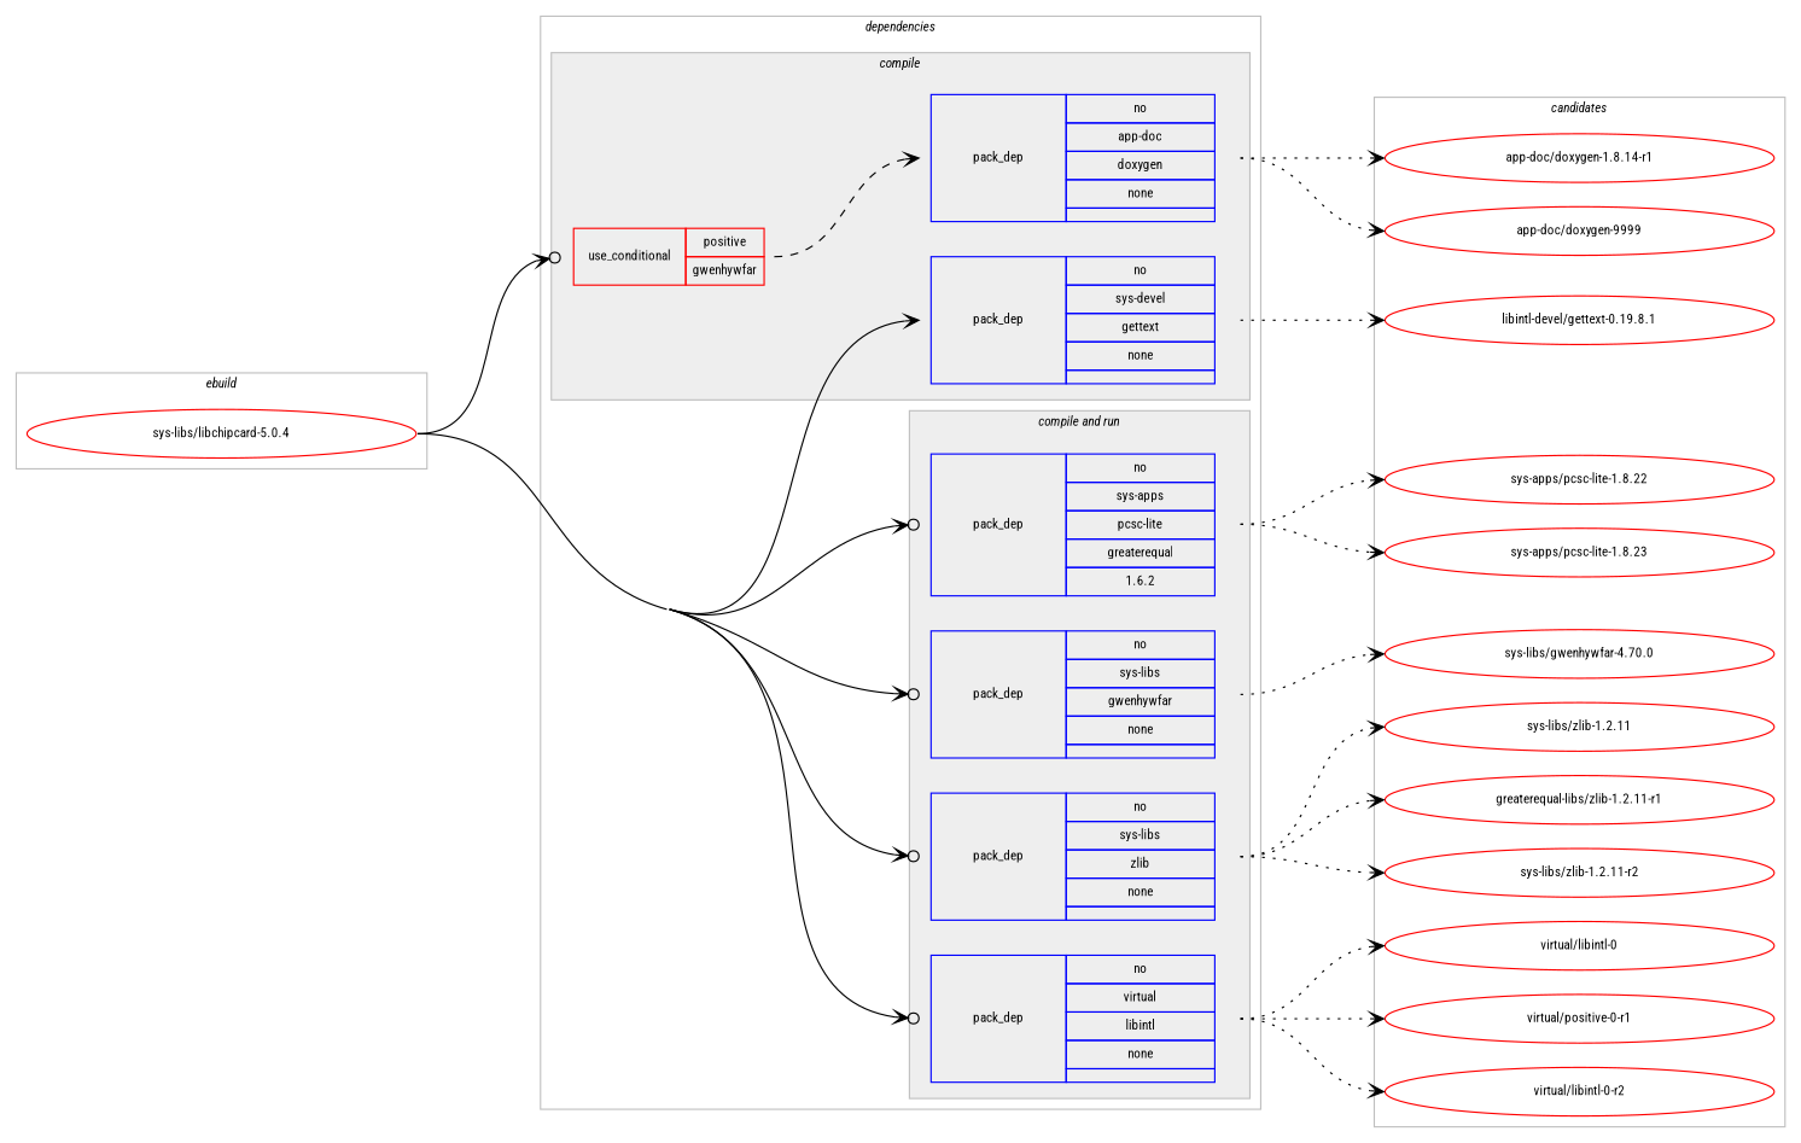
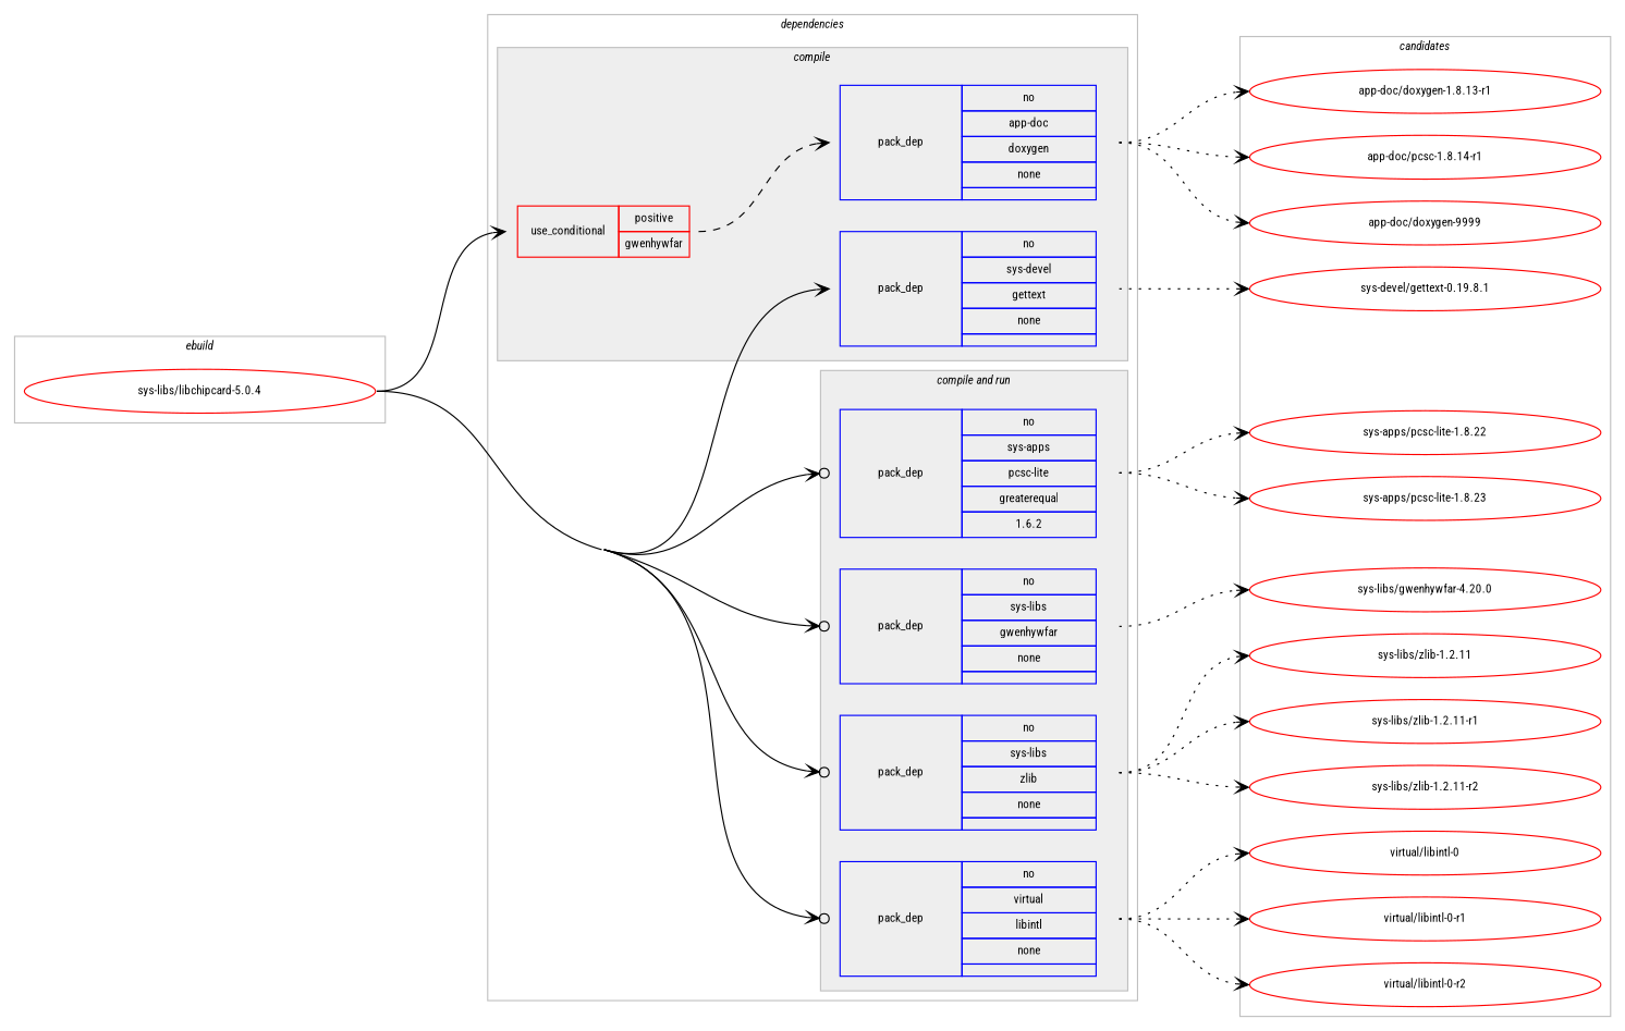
  digraph {
    compound=true
    concentrate=true
    fontname="Roboto Condensed"
    fontsize=10
    newrank=true
    rankdir=LR
    ranksep=1.5
    node [color=red fontname="Roboto Condensed" fontsize=10]
    edge [arrowhead=vee fontname="Roboto Condensed" headport=w style=dotted tailport=e weight=100]
    n1 [label="sys-libs/libchipcard-5.0.4" width=4]
    n2 [color=blue label=<<TABLE BORDER="0" CELLBORDER="1" CELLSPACING="0" CELLPADDING="4" WIDTH="220"><TR><TD ROWSPAN="6" CELLPADDING="30">pack_dep</TD></TR><TR><TD WIDTH="110">no</TD></TR><TR><TD>app-doc</TD></TR><TR><TD>doxygen</TD></TR><TR><TD>none</TD></TR><TR><TD></TD></TR></TABLE>> shape=none]
    n3 [label=<<TABLE BORDER="0" CELLBORDER="1" CELLSPACING="0" CELLPADDING="4"><TR><TD ROWSPAN="3" CELLPADDING="10">use_conditional</TD></TR><TR><TD>positive</TD></TR><TR><TD>gwenhywfar</TD></TR></TABLE>> shape=none]
    n4 [color=blue label=<<TABLE BORDER="0" CELLBORDER="1" CELLSPACING="0" CELLPADDING="4" WIDTH="220"><TR><TD ROWSPAN="6" CELLPADDING="30">pack_dep</TD></TR><TR><TD WIDTH="110">no</TD></TR><TR><TD>sys-devel</TD></TR><TR><TD>gettext</TD></TR><TR><TD>none</TD></TR><TR><TD></TD></TR></TABLE>> shape=none]
    n5 [color=blue label=<<TABLE BORDER="0" CELLBORDER="1" CELLSPACING="0" CELLPADDING="4" WIDTH="220"><TR><TD ROWSPAN="6" CELLPADDING="30">pack_dep</TD></TR><TR><TD WIDTH="110">no</TD></TR><TR><TD>sys-apps</TD></TR><TR><TD>pcsc-lite</TD></TR><TR><TD>greaterequal</TD></TR><TR><TD>1.6.2</TD></TR></TABLE>> shape=none]
    n6 [color=blue label=<<TABLE BORDER="0" CELLBORDER="1" CELLSPACING="0" CELLPADDING="4" WIDTH="220"><TR><TD ROWSPAN="6" CELLPADDING="30">pack_dep</TD></TR><TR><TD WIDTH="110">no</TD></TR><TR><TD>sys-libs</TD></TR><TR><TD>gwenhywfar</TD></TR><TR><TD>none</TD></TR><TR><TD></TD></TR></TABLE>> shape=none]
    n7 [color=blue label=<<TABLE BORDER="0" CELLBORDER="1" CELLSPACING="0" CELLPADDING="4" WIDTH="220"><TR><TD ROWSPAN="6" CELLPADDING="30">pack_dep</TD></TR><TR><TD WIDTH="110">no</TD></TR><TR><TD>sys-libs</TD></TR><TR><TD>zlib</TD></TR><TR><TD>none</TD></TR><TR><TD></TD></TR></TABLE>> shape=none]
    n8 [color=blue label=<<TABLE BORDER="0" CELLBORDER="1" CELLSPACING="0" CELLPADDING="4" WIDTH="220"><TR><TD ROWSPAN="6" CELLPADDING="30">pack_dep</TD></TR><TR><TD WIDTH="110">no</TD></TR><TR><TD>virtual</TD></TR><TR><TD>libintl</TD></TR><TR><TD>none</TD></TR><TR><TD></TD></TR></TABLE>> shape=none]
-   n10 [label="app-doc/doxygen-1.8.14-r1" width=4]
+   n9 [label="app-doc/doxygen-1.8.13-r1" width=4]
+   n10 [label="app-doc/pcsc-1.8.14-r1" width=4]
    n11 [label="app-doc/doxygen-9999" width=4]
-   n12 [label="libintl-devel/gettext-0.19.8.1" width=4]
+   n12 [label="sys-devel/gettext-0.19.8.1" width=4]
    n13 [label="sys-apps/pcsc-lite-1.8.22" width=4]
    n14 [label="sys-apps/pcsc-lite-1.8.23" width=4]
-   n15 [label="sys-libs/gwenhywfar-4.70.0" width=4]
+   n15 [label="sys-libs/gwenhywfar-4.20.0" width=4]
    n16 [label="sys-libs/zlib-1.2.11" width=4]
-   n17 [label="greaterequal-libs/zlib-1.2.11-r1" width=4]
+   n17 [label="sys-libs/zlib-1.2.11-r1" width=4]
    n18 [label="sys-libs/zlib-1.2.11-r2" width=4]
    n19 [label="virtual/libintl-0" width=4]
-   n20 [label="virtual/positive-0-r1" width=4]
+   n20 [label="virtual/libintl-0-r1" width=4]
    n21 [label="virtual/libintl-0-r2" width=4]
    subgraph cluster_1 {
      color=gray
      label=<<i>ebuild</i>>
      rank=same
      n1
    }
    subgraph cluster_2 {
      color=gray
      label=<<i>dependencies</i>>
      subgraph cluster_3 {
        color=gray
        fillcolor="#eeeeee"
        label=<<i>compile</i>>
        style=filled
        subgraph sub_4 {
          color=gray
          fillcolor="#eeeeee"
          label=<<i>compile</i>>
          style=filled
          n3
          subgraph sub_5 {
            color=gray
            fillcolor="#eeeeee"
            label=<<i>compile</i>>
            style=filled
            n2
          }
        }
        subgraph sub_6 {
          color=gray
          fillcolor="#eeeeee"
          label=<<i>compile</i>>
          style=filled
          n4
        }
      }
      subgraph cluster_7 {
        color=gray
        fillcolor="#eeeeee"
        label=<<i>compile and run</i>>
        style=filled
        subgraph sub_8 {
          color=gray
          fillcolor="#eeeeee"
          label=<<i>compile and run</i>>
          style=filled
          n5
        }
        subgraph sub_9 {
          color=gray
          fillcolor="#eeeeee"
          label=<<i>compile and run</i>>
          style=filled
          n6
        }
        subgraph sub_10 {
          color=gray
          fillcolor="#eeeeee"
          label=<<i>compile and run</i>>
          style=filled
          n7
        }
        subgraph sub_11 {
          color=gray
          fillcolor="#eeeeee"
          label=<<i>compile and run</i>>
          style=filled
          n8
        }
      }
      subgraph cluster_12 {
        color=gray
        fillcolor="#eeeeee"
        label=<<i>run</i>>
        style=filled
      }
    }
    subgraph cluster_13 {
      color=gray
      label=<<i>candidates</i>>
      rank=same
      subgraph sub_14 {
        color=black
        label=<<i>candidates</i>>
        nodesep=1
        rank=same
+       n9
        n10
        n11
      }
      subgraph sub_15 {
        color=black
        label=<<i>candidates</i>>
        nodesep=1
        rank=same
        n12
      }
      subgraph sub_16 {
        color=black
        label=<<i>candidates</i>>
        nodesep=1
        rank=same
        n13
        n14
      }
      subgraph sub_17 {
        color=black
        label=<<i>candidates</i>>
        nodesep=1
        rank=same
        n15
      }
      subgraph sub_18 {
        color=black
        label=<<i>candidates</i>>
        nodesep=1
        rank=same
        n16
        n17
        n18
      }
      subgraph sub_19 {
        color=black
        label=<<i>candidates</i>>
        nodesep=1
        rank=same
        n19
        n20
        n21
      }
    }
-   n1 -> n3 [arrowhead=odotvee style=solid weight=20]
+   n1 -> n3 [style=solid weight=20]
    n1 -> n4 [style=solid weight=20]
    n1 -> n5 [arrowhead=odotvee style=solid weight=20]
    n1 -> n6 [arrowhead=odotvee style=solid weight=20]
    n1 -> n7 [arrowhead=odotvee style=solid weight=20]
    n1 -> n8 [arrowhead=odotvee style=solid weight=20]
+   n2 -> n9
    n2 -> n10
    n2 -> n11
    n3 -> n2 [style=dashed weight=20]
    n4 -> n12
    n5 -> n13
    n5 -> n14
    n6 -> n15
    n7 -> n16
    n7 -> n17
    n7 -> n18
    n8 -> n19
    n8 -> n20
    n8 -> n21
  }
